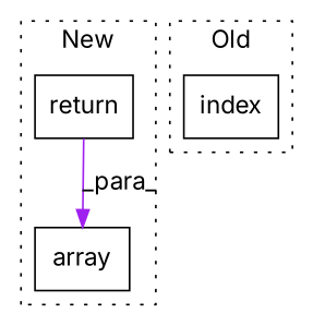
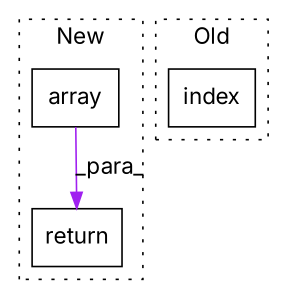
  digraph {
    fontname=Inter
    node [a=32 l="6,1" shape=box fontname=Inter]
    n1 [label=array s="21148,21165"]
    n2 [a=41 l=7 label=return s=21138]
    n3 [label=index s="21088,21109"]
    subgraph cluster_1 {
      label=New
      style=dotted
      n1
      n2
    }
    subgraph cluster_2 {
      label=Old
      style=dotted
      n3
    }
-   n2 -> n1 [label=_para_ color=purple fontname=Inter]
+   n1 -> n2 [label=_para_ color=purple fontname=Inter]
  }
